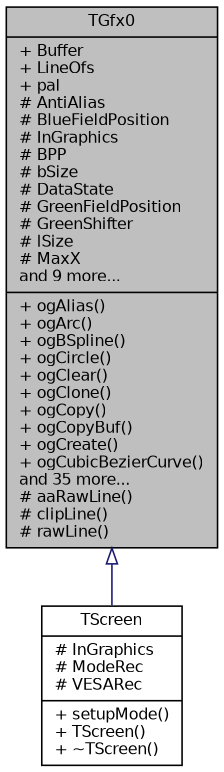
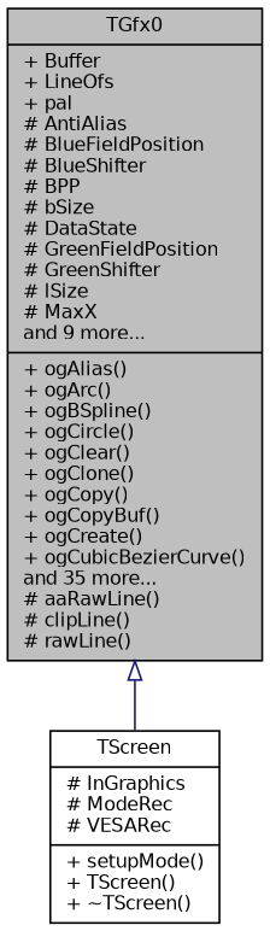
  digraph {
    node [color=black fontname=Helvetica fontsize=10 shape=record style=filled]
-   n1 [fillcolor=grey75 fontcolor=black height=0.2 label="{TGfx0\n|+ Buffer\l+ LineOfs\l+ pal\l# AntiAlias\l# BlueFieldPosition\l# InGraphics\l# BPP\l# bSize\l# DataState\l# GreenFieldPosition\l# GreenShifter\l# lSize\l# MaxX\land 9 more...\l|+ ogAlias()\l+ ogArc()\l+ ogBSpline()\l+ ogCircle()\l+ ogClear()\l+ ogClone()\l+ ogCopy()\l+ ogCopyBuf()\l+ ogCreate()\l+ ogCubicBezierCurve()\land 35 more...\l# aaRawLine()\l# clipLine()\l# rawLine()\l}" width=0.4]
+   n1 [fillcolor=grey75 fontcolor=black height=0.2 label="{TGfx0\n|+ Buffer\l+ LineOfs\l+ pal\l# AntiAlias\l# BlueFieldPosition\l# BlueShifter\l# BPP\l# bSize\l# DataState\l# GreenFieldPosition\l# GreenShifter\l# lSize\l# MaxX\land 9 more...\l|+ ogAlias()\l+ ogArc()\l+ ogBSpline()\l+ ogCircle()\l+ ogClear()\l+ ogClone()\l+ ogCopy()\l+ ogCopyBuf()\l+ ogCreate()\l+ ogCubicBezierCurve()\land 35 more...\l# aaRawLine()\l# clipLine()\l# rawLine()\l}" width=0.4]
    n2 [fillcolor=white height=0.2 label="{TScreen\n|# InGraphics\l# ModeRec\l# VESARec\l|+ setupMode()\l+ TScreen()\l+ ~TScreen()\l}" width=0.4]
    n1 -> n2 [arrowtail=onormal color=midnightblue dir=back fontname=Helvetica fontsize=10 labelfontname=Helvetica labelfontsize=10 style=solid]
  }
